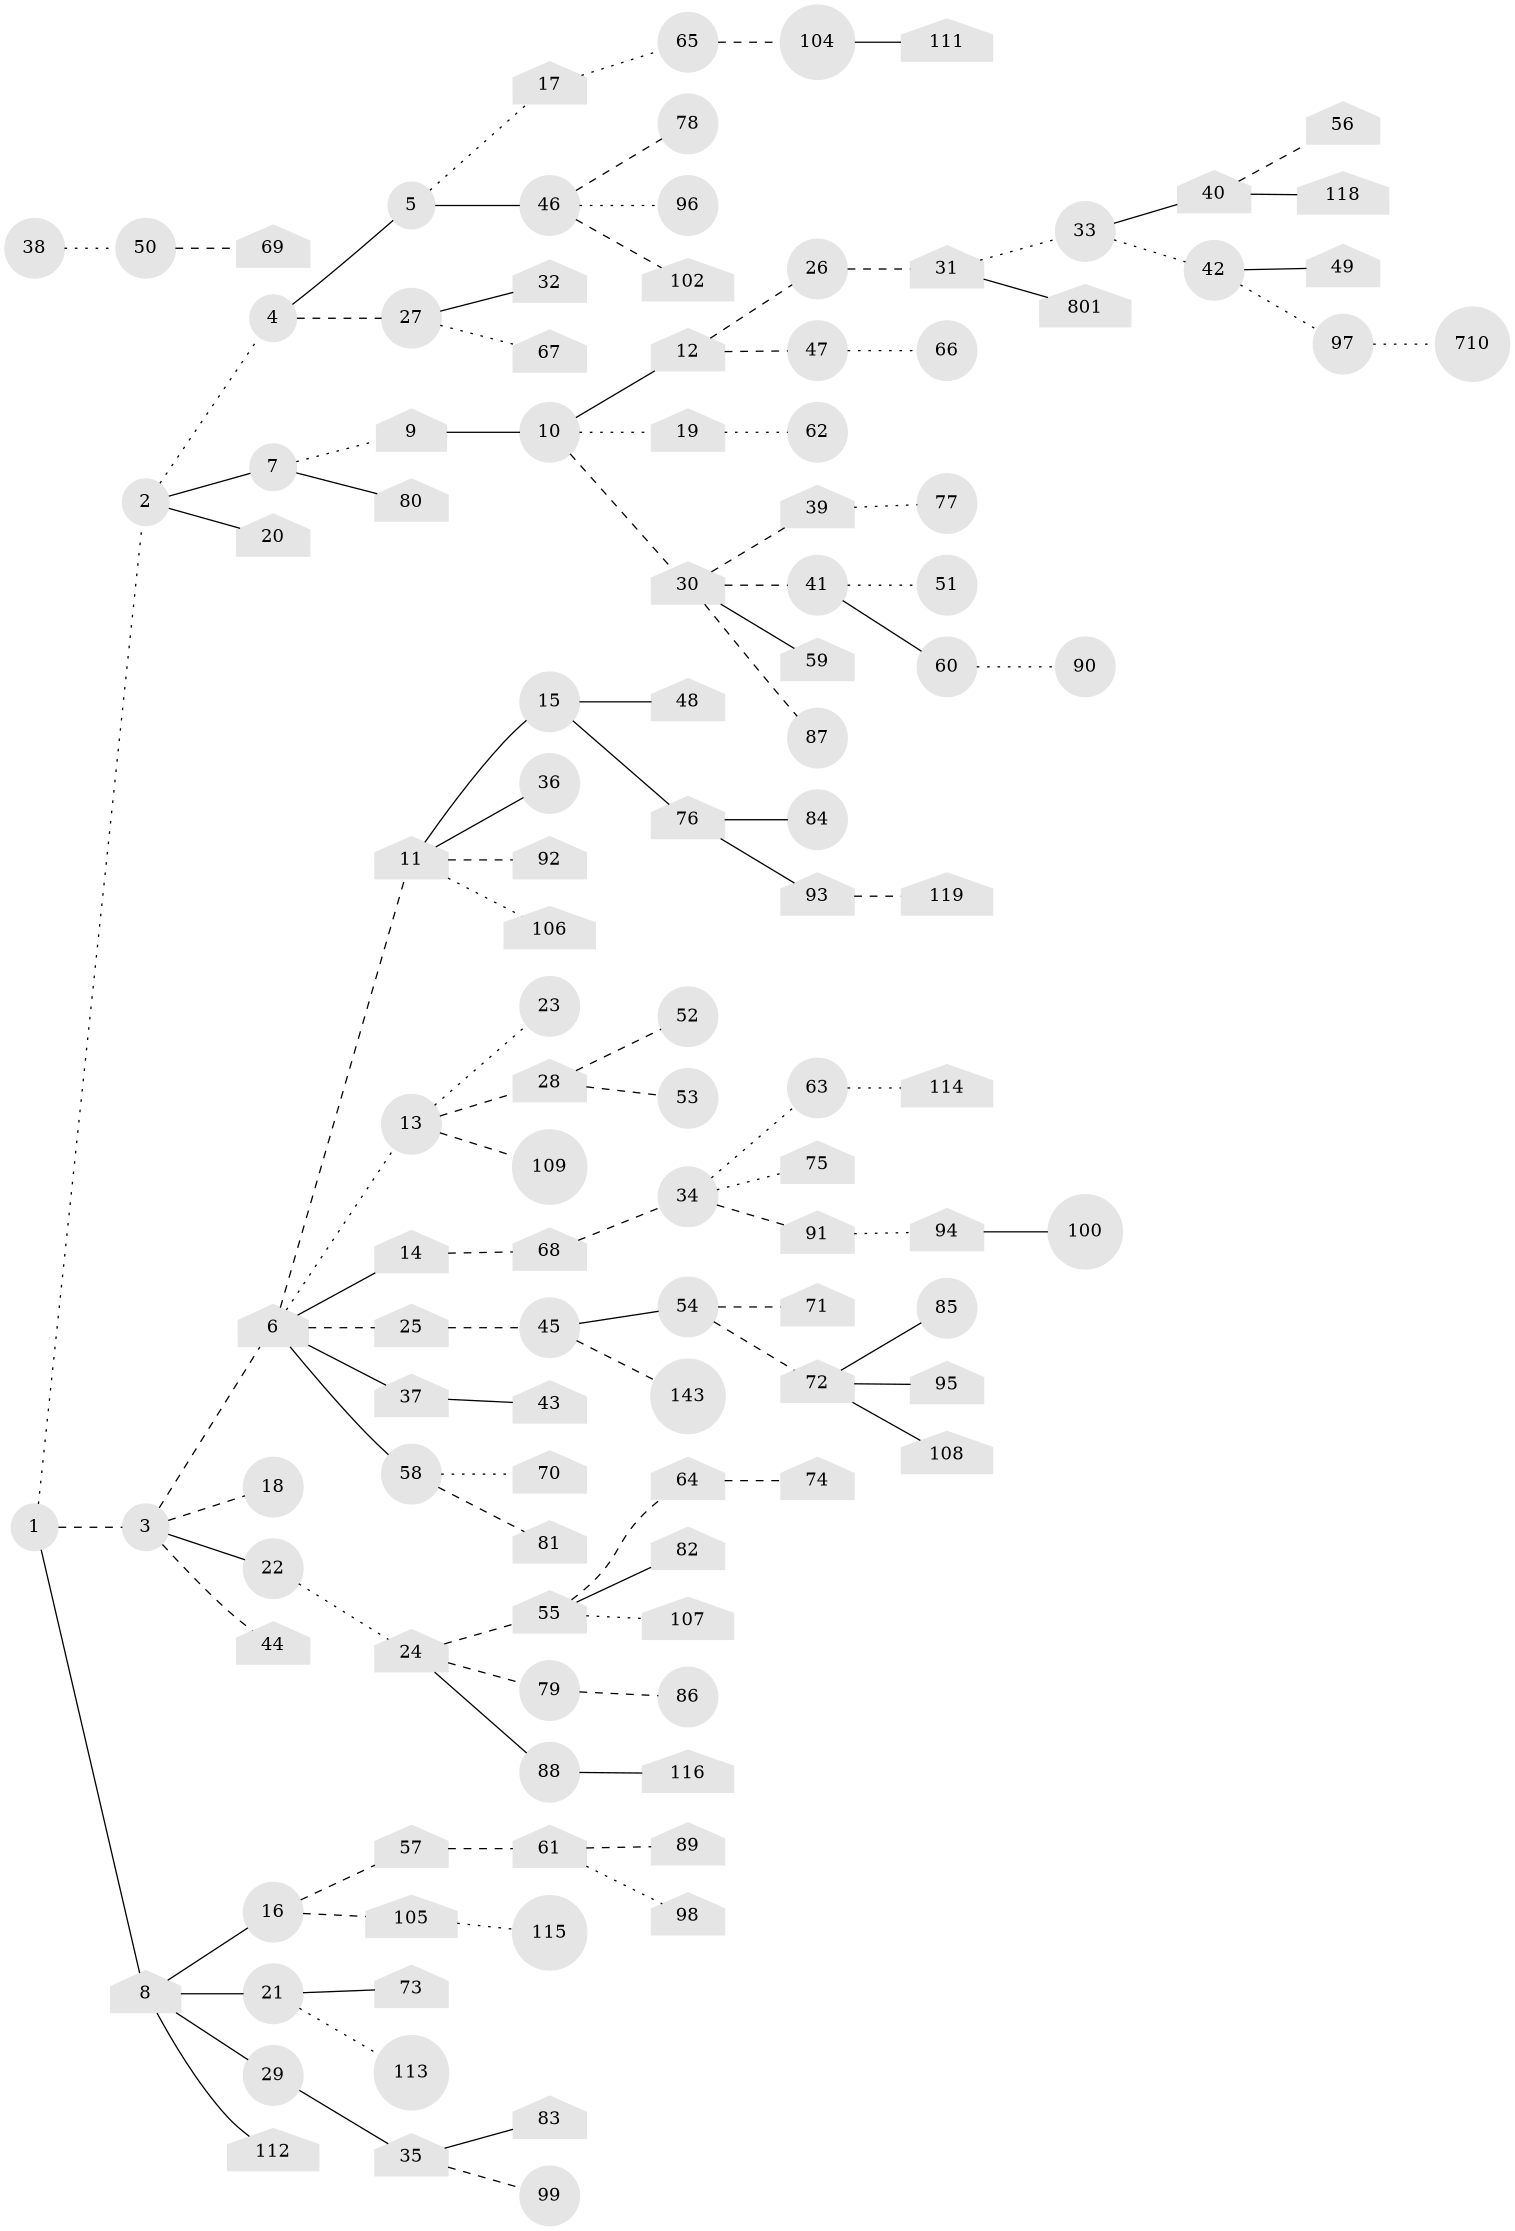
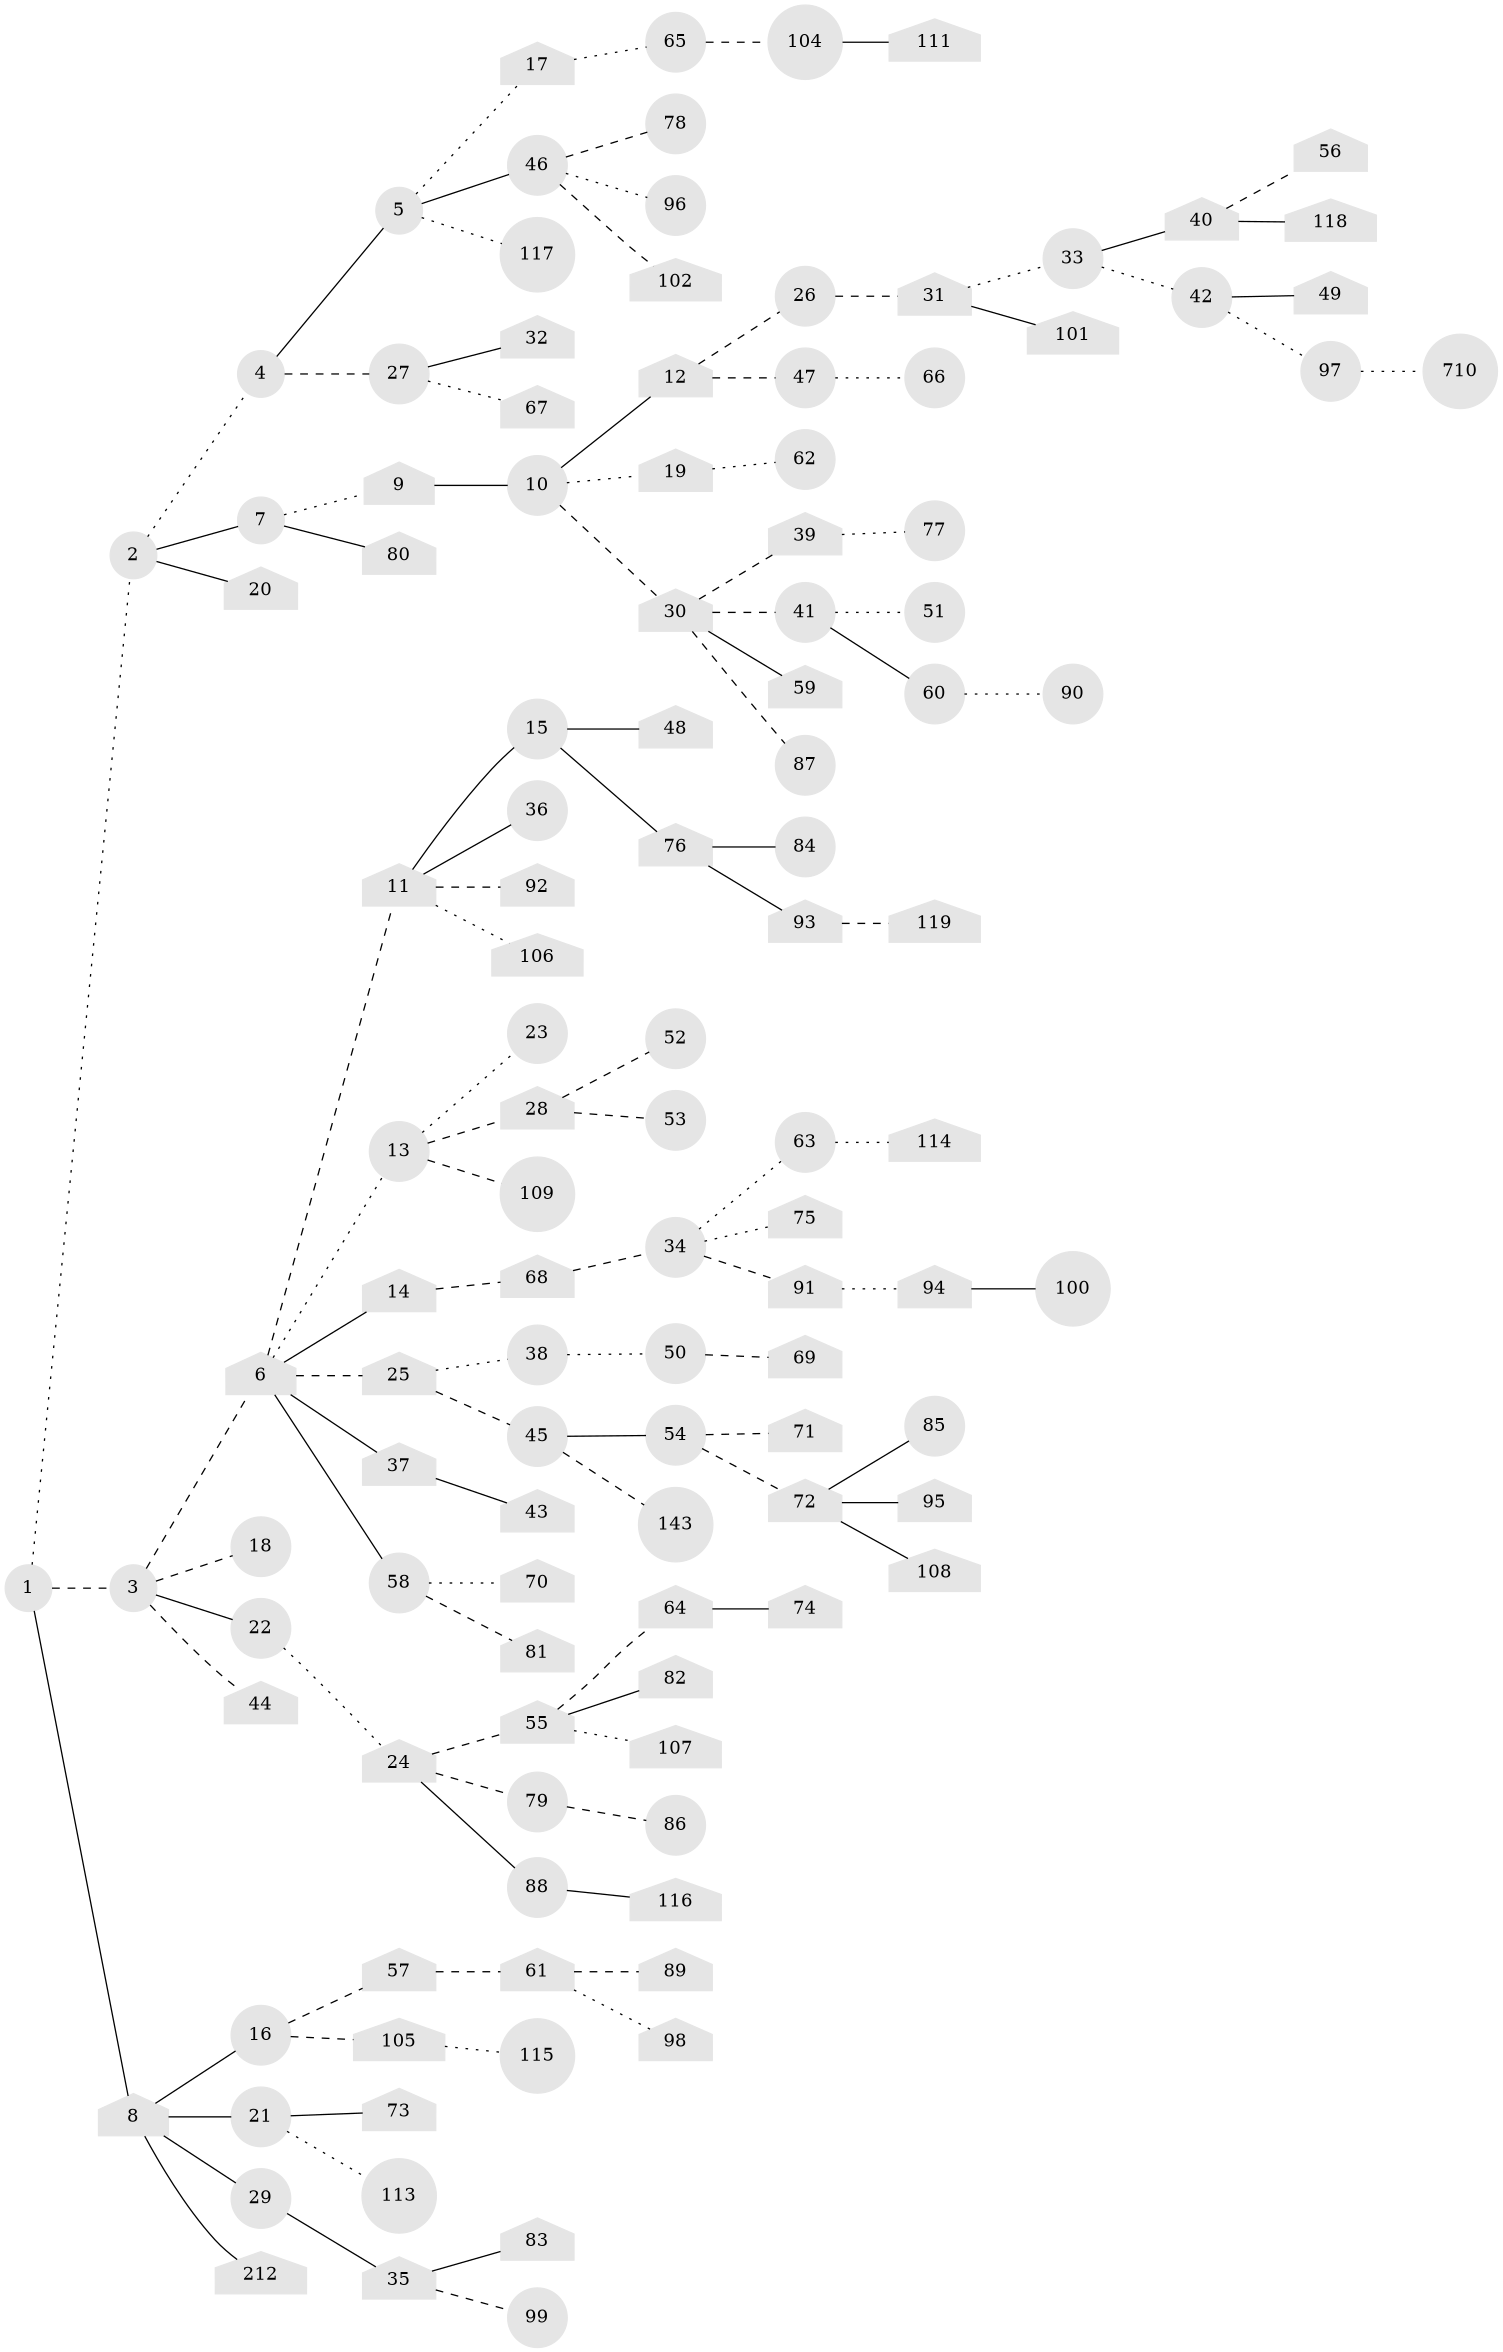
  graph {
    fontname="DejaVu Serif"
    rankdir=LR
    node [color=gray90 fontname="DejaVu Serif" shape=house style=filled]
    edge [fontname="DejaVu Serif" style=solid]
    1 [shape=circle]
    2 [shape=circle]
    3 [shape=circle]
    8
    4 [shape=circle]
    7 [shape=circle]
    20
    6
    18 [shape=circle]
    22 [shape=circle]
    44
    16 [shape=circle]
    21 [shape=circle]
    29 [shape=circle]
-   112
+   112 [label=212]
    5 [shape=circle]
    27 [shape=circle]
    9
    80
    11
    13 [shape=circle]
    14
    25
    37
    58 [shape=circle]
    24
    17
    46 [shape=circle]
+   117 [shape=circle]
    32
    67
    65 [shape=circle]
    78 [shape=circle]
    96 [shape=circle]
    102
    15 [shape=circle]
    36 [shape=circle]
    92
    106
    23 [shape=circle]
    28
    109 [shape=circle]
    68
    38 [shape=circle]
    45 [shape=circle]
    43
    70
    81
    10 [shape=circle]
    57
    105
    73
    113 [shape=circle]
    35
    12
    19
    30
    26 [shape=circle]
    47 [shape=circle]
    62 [shape=circle]
    39
    41 [shape=circle]
    59
    87 [shape=circle]
    48
    76
    31
    66 [shape=circle]
    52 [shape=circle]
    53 [shape=circle]
    34 [shape=circle]
    63 [shape=circle]
    75
    91
    84 [shape=circle]
    93
    61
    115 [shape=circle]
    104 [shape=circle]
    55
    79 [shape=circle]
    88 [shape=circle]
    64
    82
    107
    86 [shape=circle]
    116
    50 [shape=circle]
    54 [shape=circle]
    n90 [label=143 shape=circle]
    33 [shape=circle]
-   101 [label=801]
+   101
    83
    99 [shape=circle]
    77 [shape=circle]
    51 [shape=circle]
    60 [shape=circle]
    40
    42 [shape=circle]
    56
    118
    49
    97 [shape=circle]
    114
    94
    69
    90 [shape=circle]
    n108 [label=710 shape=circle]
    71
    72
    85 [shape=circle]
    95
    108
    74
    89
    98
    111
    119
    100 [shape=circle]
    1 -- 2 [style=dotted]
    1 -- 3 [style=dashed]
    1 -- 8
    2 -- 4 [style=dotted]
    2 -- 7
    2 -- 20
    3 -- 6 [style=dashed]
    3 -- 18 [style=dashed]
    3 -- 22
    3 -- 44 [style=dashed]
    8 -- 16
    8 -- 21
    8 -- 29
    8 -- 112
    4 -- 5
    4 -- 27 [style=dashed]
    7 -- 9 [style=dotted]
    7 -- 80
    6 -- 11 [style=dashed]
    6 -- 13 [style=dotted]
    6 -- 14
    6 -- 25 [style=dashed]
    6 -- 37
    6 -- 58
    22 -- 24 [style=dotted]
    16 -- 57 [style=dashed]
    16 -- 105 [style=dashed]
    21 -- 73
    21 -- 113 [style=dotted]
    29 -- 35
    5 -- 17 [style=dotted]
    5 -- 46
+   5 -- 117 [style=dotted]
    27 -- 32
    27 -- 67 [style=dotted]
    9 -- 10
    11 -- 15
    11 -- 36
    11 -- 92 [style=dashed]
    11 -- 106 [style=dotted]
    13 -- 23 [style=dotted]
    13 -- 28 [style=dashed]
    13 -- 109 [style=dashed]
    14 -- 68 [style=dashed]
+   25 -- 38 [style=dotted]
    25 -- 45 [style=dashed]
    37 -- 43
    58 -- 70 [style=dotted]
    58 -- 81 [style=dashed]
    24 -- 55 [style=dashed]
    24 -- 79 [style=dashed]
    24 -- 88
    17 -- 65 [style=dotted]
    46 -- 78 [style=dashed]
    46 -- 96 [style=dotted]
    46 -- 102 [style=dashed]
    65 -- 104 [style=dashed]
    15 -- 48
    15 -- 76
    28 -- 52 [style=dashed]
    28 -- 53 [style=dashed]
    68 -- 34 [style=dashed]
    38 -- 50 [style=dotted]
    45 -- 54
    45 -- n90 [style=dashed]
    10 -- 12
    10 -- 19 [style=dotted]
    10 -- 30 [style=dashed]
    57 -- 61 [style=dashed]
    105 -- 115 [style=dotted]
    35 -- 83
    35 -- 99 [style=dashed]
    12 -- 26 [style=dashed]
    12 -- 47 [style=dashed]
    19 -- 62 [style=dotted]
    30 -- 39 [style=dashed]
    30 -- 41 [style=dashed]
    30 -- 59
    30 -- 87 [style=dashed]
    26 -- 31 [style=dashed]
    47 -- 66 [style=dotted]
    39 -- 77 [style=dotted]
    41 -- 51 [style=dotted]
    41 -- 60
    76 -- 84
    76 -- 93
    31 -- 33 [style=dotted]
    31 -- 101
    34 -- 63 [style=dotted]
    34 -- 75 [style=dotted]
    34 -- 91 [style=dashed]
    63 -- 114 [style=dotted]
    91 -- 94 [style=dotted]
    93 -- 119 [style=dashed]
    61 -- 89 [style=dashed]
    61 -- 98 [style=dotted]
    104 -- 111
    55 -- 64 [style=dashed]
    55 -- 82
    55 -- 107 [style=dotted]
    79 -- 86 [style=dashed]
    88 -- 116
-   64 -- 74 [style=dashed]
+   64 -- 74
    50 -- 69 [style=dashed]
    54 -- 71 [style=dashed]
    54 -- 72 [style=dashed]
    33 -- 40
    33 -- 42 [style=dotted]
    60 -- 90 [style=dotted]
    40 -- 56 [style=dashed]
    40 -- 118
    42 -- 49
    42 -- 97 [style=dotted]
    97 -- n108 [style=dotted]
    94 -- 100
    72 -- 85
    72 -- 95
    72 -- 108
  }
